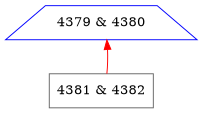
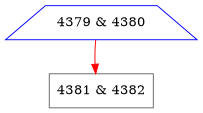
  digraph {
    n1 [label="4379 & 4380" shape=trapezium color=blue]
    n2 [label="4381 & 4382" shape=box color=gray40]
-   n2 -> n1 [color=red]
+   n1 -> n2 [color=red]
  }
